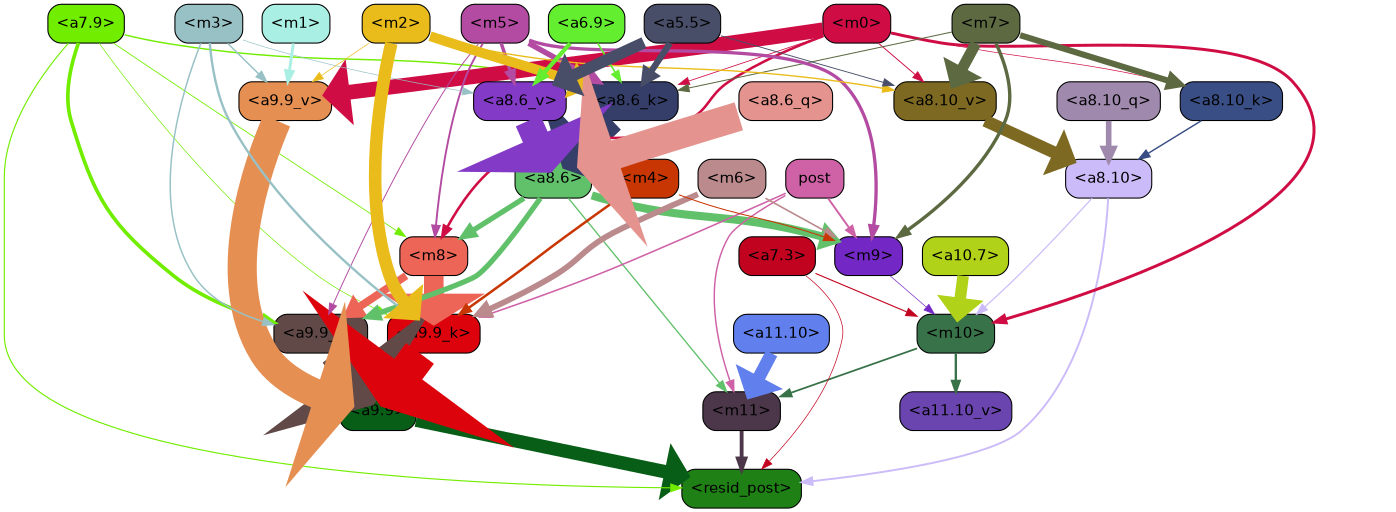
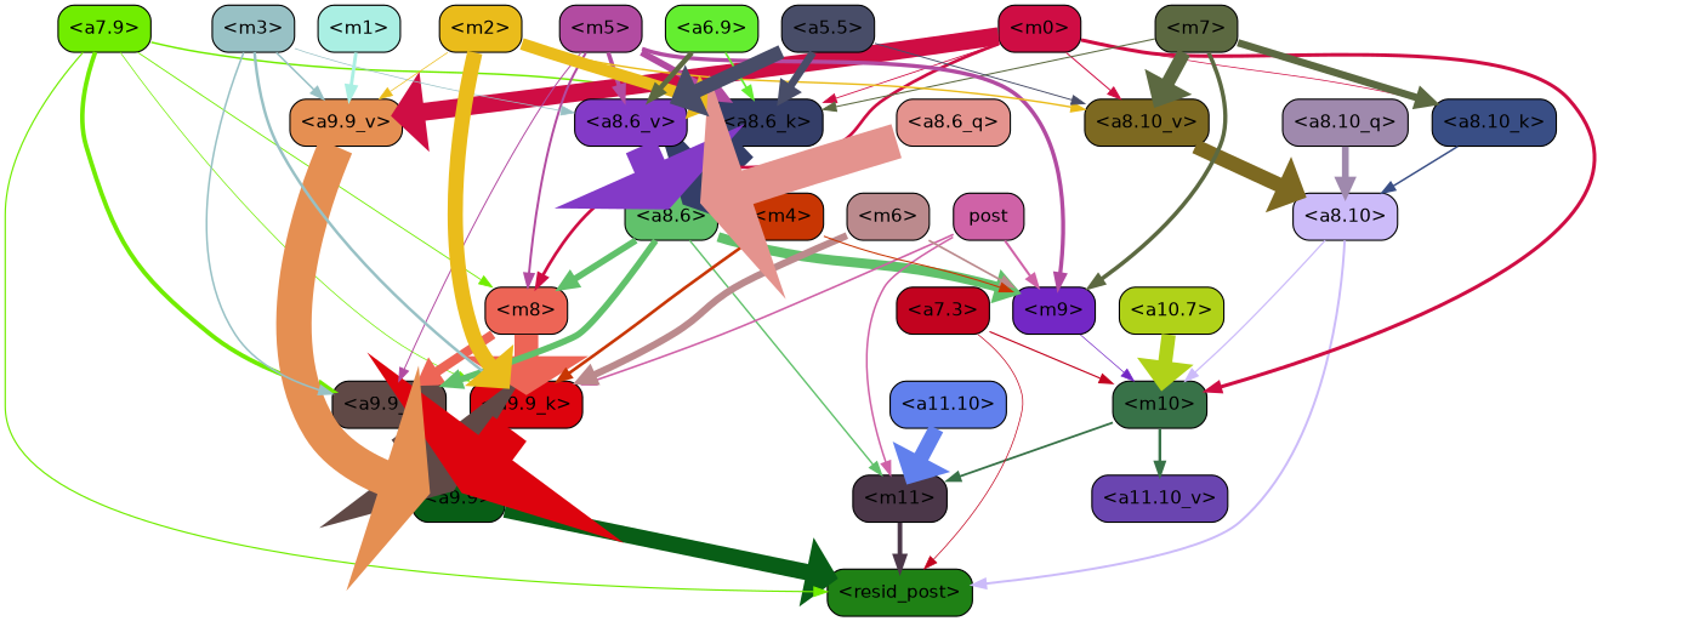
  strict digraph {
    splines=true
    node [color=black fontname=Helvetica shape=box style="filled, rounded"]
    edge [color="#cf0d44"]
    "<m11>" [fillcolor="#4b3749"]
    "<resid_post>" [fillcolor="#1f8115"]
    "<a9.9>" [fillcolor="#085e16"]
    "<a8.10>" [fillcolor="#ccbbf9"]
    "<m10>" [fillcolor="#387248"]
    "<a11.10_v>" [fillcolor="#6a45b0"]
    "<a7.9>" [fillcolor="#71ed00"]
    "<a9.9_q>" [fillcolor="#604946"]
    "<a9.9_k>" [fillcolor="#dd030d"]
    "<m8>" [fillcolor="#ed6556"]
    "<a8.6_k>" [fillcolor="#343e68"]
    "<a8.6>" [fillcolor="#61c16b"]
    "<m9>" [fillcolor="#7327c5"]
    "<a7.3>" [fillcolor="#c2031f"]
    "<a11.10>" [fillcolor="#6180ed"]
    n16 [fillcolor="#cf62a7" label=post]
    "<a10.7>" [fillcolor="#b0d219"]
    "<m0>" [fillcolor="#cf0d44"]
    "<a9.9_v>" [fillcolor="#e58f52"]
    "<a8.10_k>" [fillcolor="#394e85"]
    "<a8.10_v>" [fillcolor="#7d6921"]
    "<m7>" [fillcolor="#5c6941"]
    "<m6>" [fillcolor="#bb8a8d"]
    "<m5>" [fillcolor="#b24ba1"]
    "<a8.6_v>" [fillcolor="#833ac7"]
    "<m4>" [fillcolor="#c83603"]
    "<m3>" [fillcolor="#98c1c5"]
    "<m2>" [fillcolor="#eabc1b"]
    "<m1>" [fillcolor="#aaefe3"]
    "<a8.10_q>" [fillcolor="#9f89ad"]
    "<a8.6_q>" [fillcolor="#e4938e"]
    "<a6.9>" [fillcolor="#64ee30"]
    "<a5.5>" [fillcolor="#484d68"]
    "<m11>" -> "<resid_post>" [color="#4b3749" penwidth=3.564229369163513]
    "<a9.9>" -> "<resid_post>" [color="#085e16" penwidth=12.493714332580566]
    "<a8.10>" -> "<resid_post>" [color="#ccbbf9" penwidth=1.7969894409179688]
    "<a8.10>" -> "<m10>" [color="#ccbbf9" penwidth=1.1516046524047852]
    "<m10>" -> "<m11>" [color="#387248" penwidth=1.6351637840270996]
    "<m10>" -> "<a11.10_v>" [color="#387248" penwidth=2.195528030395508]
    "<a7.9>" -> "<resid_post>" [color="#71ed00" penwidth=1.061915397644043]
    "<a7.9>" -> "<a9.9_q>" [color="#71ed00" penwidth=3.4010400772094727]
    "<a7.9>" -> "<a9.9_k>" [color="#71ed00" penwidth=0.6359977722167969]
    "<a7.9>" -> "<m8>" [color="#71ed00" penwidth=0.7847824096679688]
    "<a7.9>" -> "<a8.6_k>" [color="#71ed00" penwidth=1.3351249694824219]
    "<a9.9_q>" -> "<a9.9>" [color="#604946" penwidth=28.56541872024536]
    "<a9.9_k>" -> "<a9.9>" [color="#dd030d" penwidth=32.31142416596413]
    "<m8>" -> "<a9.9_q>" [color="#ed6556" penwidth=7.189451217651367]
    "<m8>" -> "<a9.9_k>" [color="#ed6556" penwidth=18.19952392578125]
    "<a8.6_k>" -> "<a8.6>" [color="#343e68" penwidth=22.57996129989624]
    "<a8.6>" -> "<m11>" [color="#61c16b" penwidth=1.2564282417297363]
    "<a8.6>" -> "<a9.9_q>" [color="#61c16b" penwidth=4.915989875793457]
    "<a8.6>" -> "<m8>" [color="#61c16b" penwidth=4.953336715698242]
    "<a8.6>" -> "<m9>" [color="#61c16b" penwidth=7.538959503173828]
    "<m9>" -> "<m10>" [color="#7327c5" penwidth=0.6350235939025879]
    "<a7.3>" -> "<resid_post>" [color="#c2031f" penwidth=0.6493911743164062]
    "<a7.3>" -> "<m10>" [color="#c2031f" penwidth=1.0287714004516602]
    "<a11.10>" -> "<m11>" [color="#6180ed" penwidth=11.804504871368408]
    n16 -> "<m11>" [color="#cf62a7" penwidth=1.3679008483886719]
    n16 -> "<a9.9_k>" [color="#cf62a7" penwidth=1.4555702209472656]
    n16 -> "<m9>" [color="#cf62a7" penwidth=1.8025074005126953]
    "<a10.7>" -> "<m10>" [color="#b0d219" penwidth=10.747549057006836]
    "<m0>" -> "<m10>" [penwidth=2.7613906860351562]
    "<m0>" -> "<m8>" [penwidth=2.381570816040039]
    "<m0>" -> "<a8.6_k>" [penwidth=0.7486534118652344]
    "<m0>" -> "<a9.9_v>" [penwidth=13.730411529541016]
    "<m0>" -> "<a8.10_k>" [penwidth=0.6495761871337891]
    "<m0>" -> "<a8.10_v>" [penwidth=0.8922653198242188]
    "<a9.9_v>" -> "<a9.9>" [color="#e58f52" penwidth=27.08489227294922]
    "<a8.10_k>" -> "<a8.10>" [color="#394e85" penwidth=1.3374805450439453]
    "<a8.10_v>" -> "<a8.10>" [color="#7d6921" penwidth=11.339973449707031]
    "<m7>" -> "<a8.6_k>" [color="#5c6941" penwidth=0.9513492584228516]
    "<m7>" -> "<m9>" [color="#5c6941" penwidth=3.136892318725586]
    "<m7>" -> "<a8.10_k>" [color="#5c6941" penwidth=5.668270111083984]
    "<m7>" -> "<a8.10_v>" [color="#5c6941" penwidth=10.289600372314453]
    "<m6>" -> "<a9.9_k>" [color="#bb8a8d" penwidth=5.398126602172852]
    "<m6>" -> "<m9>" [color="#bb8a8d" penwidth=1.5130538940429688]
    "<m5>" -> "<a9.9_q>" [color="#b24ba1" penwidth=0.8938226699829102]
    "<m5>" -> "<m8>" [color="#b24ba1" penwidth=1.7677688598632812]
    "<m5>" -> "<a8.6_k>" [color="#b24ba1" penwidth=5.085668563842773]
    "<m5>" -> "<m9>" [color="#b24ba1" penwidth=3.070161819458008]
    "<m5>" -> "<a8.6_v>" [color="#b24ba1" penwidth=3.2228469848632812]
    "<a8.6_v>" -> "<a8.6>" [color="#833ac7" penwidth=25.068782806396484]
    "<m4>" -> "<a9.9_k>" [color="#c83603" penwidth=2.334225654602051]
    "<m4>" -> "<m9>" [color="#c83603" penwidth=0.9546451568603516]
    "<m3>" -> "<a9.9_q>" [color="#98c1c5" penwidth=1.3806190490722656]
    "<m3>" -> "<a9.9_k>" [color="#98c1c5" penwidth=2.201329231262207]
    "<m3>" -> "<a9.9_v>" [color="#98c1c5" penwidth=1.3742599487304688]
    "<m3>" -> "<a8.6_v>" [color="#98c1c5" penwidth=0.6379051208496094]
    "<m2>" -> "<a9.9_k>" [color="#eabc1b" penwidth=11.667590618133545]
    "<m2>" -> "<a8.6_k>" [color="#eabc1b" penwidth=9.172065734863281]
    "<m2>" -> "<a9.9_v>" [color="#eabc1b" penwidth=0.6356887817382812]
    "<m2>" -> "<a8.10_v>" [color="#eabc1b" penwidth=1.287038803100586]
    "<m1>" -> "<a9.9_v>" [color="#aaefe3" penwidth=2.656749725341797]
    "<a8.10_q>" -> "<a8.10>" [color="#9f89ad" penwidth=5.194318771362305]
    "<a8.6_q>" -> "<a8.6>" [color="#e4938e" penwidth=27.11296832561493]
    "<a6.9>" -> "<a8.6_k>" [color="#64ee30" penwidth=1.504995346069336]
-   "<a6.9>" -> "<a8.6_v>" [color="#64ee30" penwidth=3.925710678100586]
+   "<a6.9>" -> "<a8.6_v>" [color="#5c6941" penwidth=3.925710678100586]
    "<a5.5>" -> "<a8.6_k>" [color="#484d68" penwidth=5.877564430236816]
    "<a5.5>" -> "<a8.10_v>" [color="#484d68" penwidth=0.8552722930908203]
    "<a5.5>" -> "<a8.6_v>" [color="#484d68" penwidth=10.800443649291992]
  }
